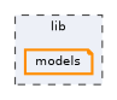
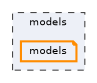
  digraph {
    compound=true
    rankdir=LR
    n1 [color=darkorange fillcolor="#edf0f7" fontname=Helvetica fontsize=10 height=0.2 label=models shape=note style="filled,bold" width=0.4]
    subgraph cluster_1 {
      bgcolor="#edf0f7"
      fontname=Helvetica
      fontsize=10
-     label=lib
+     label=models
      pencolor=grey25
      style="filled,dashed"
      n1
    }
  }
